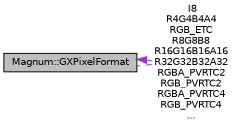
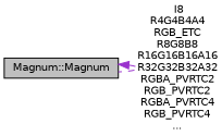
  digraph {
-   n1 [color=black fillcolor=grey75 fontcolor=black fontname=Helvetica fontsize=10 height=0.2 label="Magnum::GXPixelFormat" shape=record style=filled width=0.4]
+   n1 [color=black fillcolor=grey75 fontcolor=black fontname=Helvetica fontsize=10 height=0.2 label="Magnum::Magnum" shape=record style=filled width=0.4]
    n1 -> n1 [color=darkorchid3 dir=back fontname=Helvetica fontsize=10 label=" I8\nR4G4B4A4\nRGB_ETC\nR8G8B8\nR16G16B16A16\nR32G32B32A32\nRGBA_PVRTC2\nRGB_PVRTC2\nRGBA_PVRTC4\nRGB_PVRTC4\n..." labelfontname=Helvetica labelfontsize=10 style=dashed]
  }
